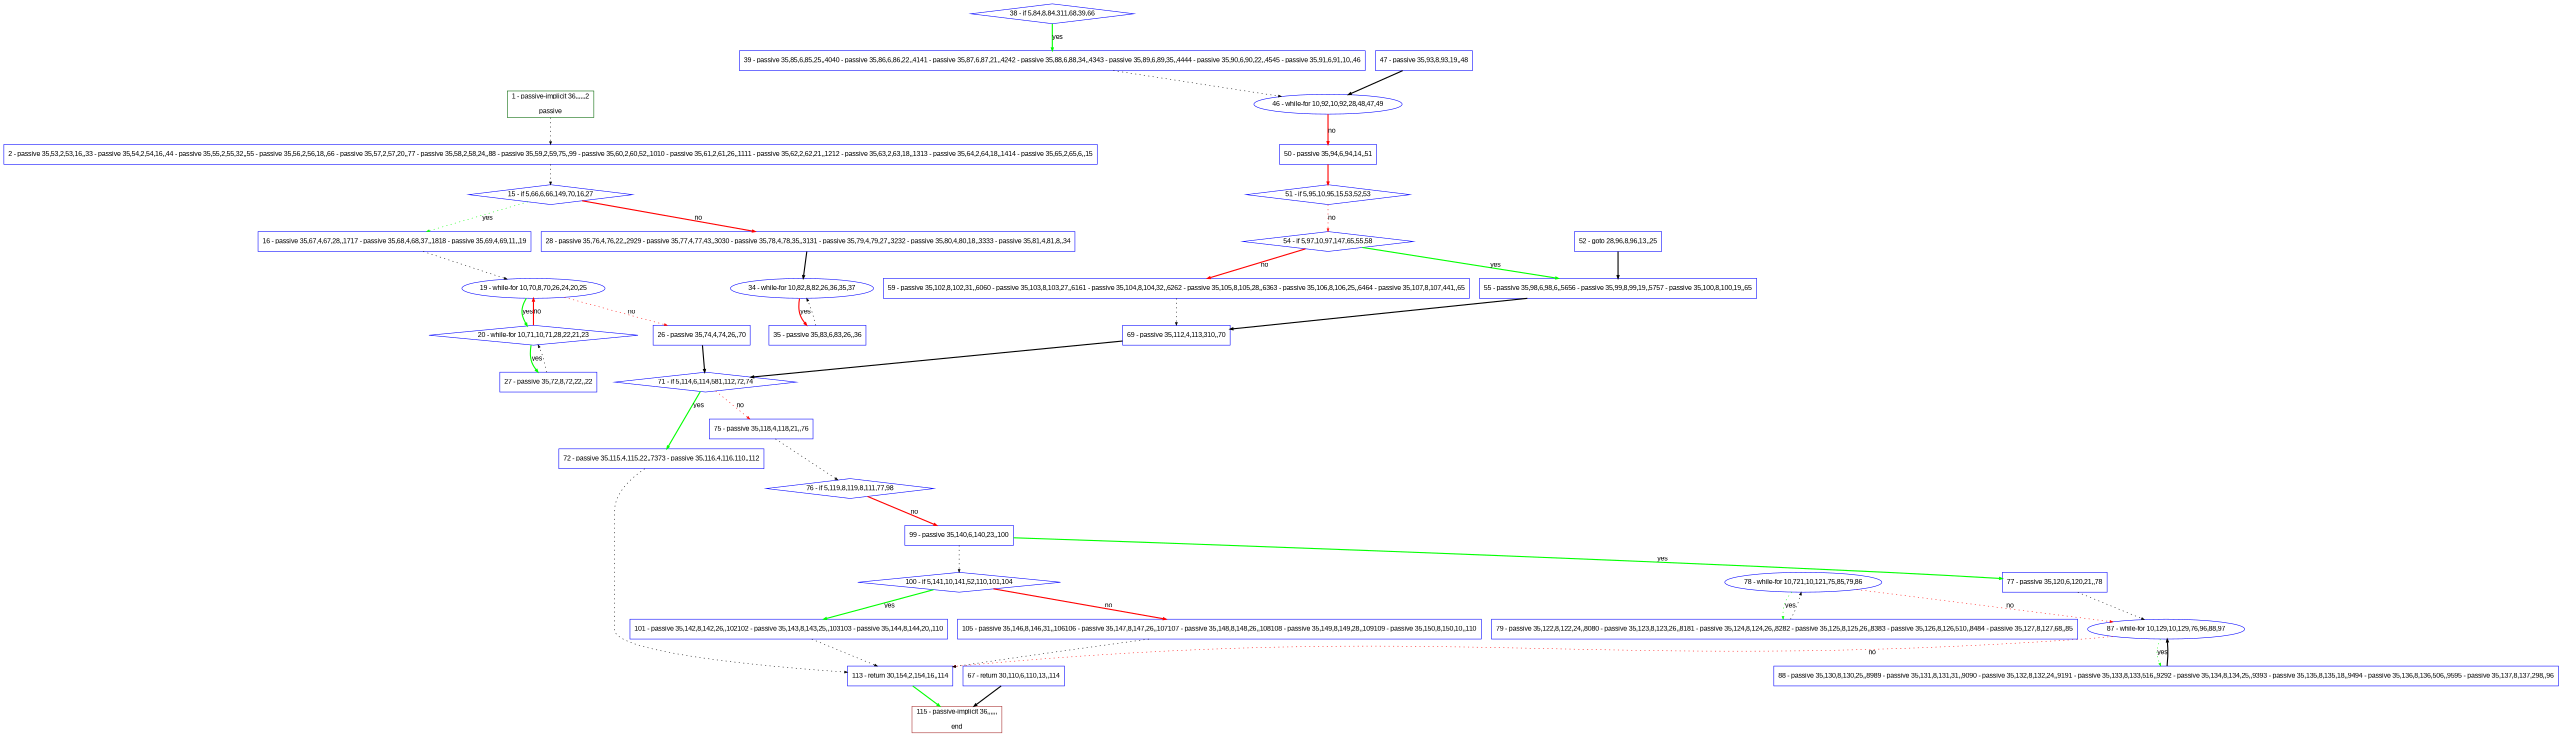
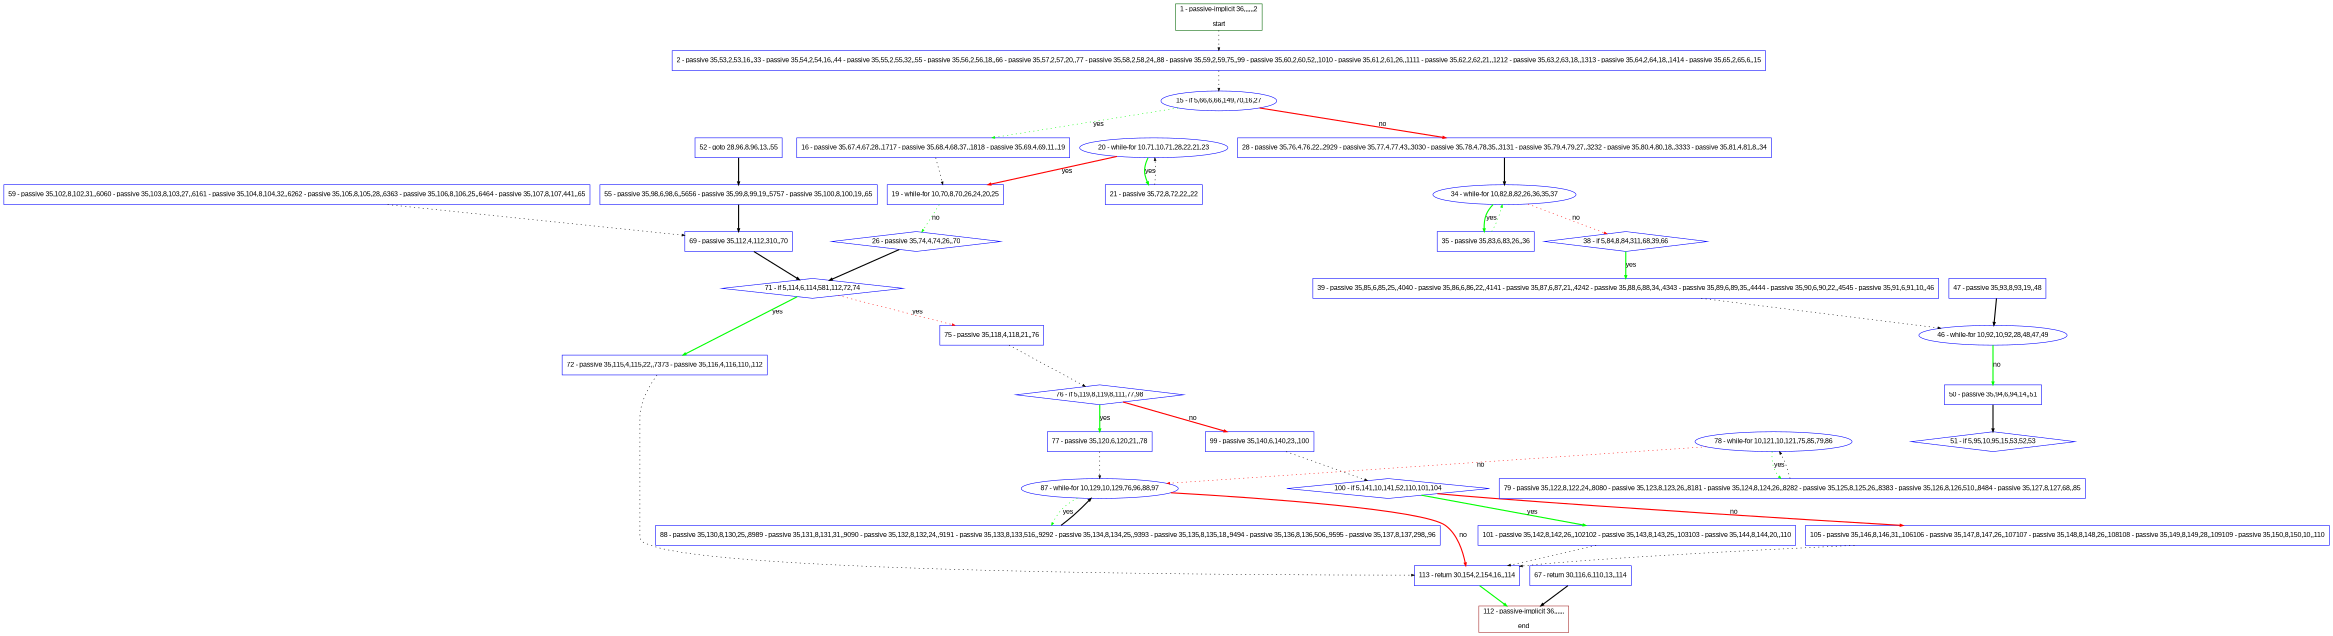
  digraph {
    bgcolor=white
    compound=true
    fillcolor="#FFFFCC"
    fontname=Arial
    fontsize=12
    pack=true
    packmode=clust
    style="rounded,filled"
    node [color="#0000ff" compound=true fillcolor="#ffffff" fixedsize=false fontname=Arial fontsize=12 node_initialized=no shape=box style=filled]
    edge [arrowhead=normal arrowsize=0.5 arrowtail=none color="#000000" compound=true dir=forward fontcolor=black fontname=Arial fontsize=12 style=bold]
    n1 [label="2 - passive 35,53,2,53,16,,33 - passive 35,54,2,54,16,,44 - passive 35,55,2,55,32,,55 - passive 35,56,2,56,18,,66 - passive 35,57,2,57,20,,77 - passive 35,58,2,58,24,,88 - passive 35,59,2,59,75,,99 - passive 35,60,2,60,52,,1010 - passive 35,61,2,61,26,,1111 - passive 35,62,2,62,21,,1212 - passive 35,63,2,63,18,,1313 - passive 35,64,2,64,18,,1414 - passive 35,65,2,65,6,,15"]
-   n2 [label="15 - if 5,66,6,66,149,70,16,27" shape=diamond]
+   n2 [label="15 - if 5,66,6,66,149,70,16,27" shape=ellipse]
    n3 [label="16 - passive 35,67,4,67,28,,1717 - passive 35,68,4,68,37,,1818 - passive 35,69,4,69,11,,19"]
    n4 [label="28 - passive 35,76,4,76,22,,2929 - passive 35,77,4,77,43,,3030 - passive 35,78,4,78,35,,3131 - passive 35,79,4,79,27,,3232 - passive 35,80,4,80,18,,3333 - passive 35,81,4,81,8,,34"]
-   n5 [color="#006400" label="1 - passive-implicit 36,,,,,,2\n\npassive"]
-   n6 [label="19 - while-for 10,70,8,70,26,24,20,25" shape=oval]
+   n5 [color="#006400" label="1 - passive-implicit 36,,,,,,2\n\nstart"]
+   n6 [label="19 - while-for 10,70,8,70,26,24,20,25"]
    n7 [label="34 - while-for 10,82,8,82,26,36,35,37" shape=oval]
-   n8 [label="20 - while-for 10,71,10,71,28,22,21,23" shape=diamond]
-   n9 [label="26 - passive 35,74,4,74,26,,70"]
+   n8 [label="20 - while-for 10,71,10,71,28,22,21,23" shape=oval]
+   n9 [label="26 - passive 35,74,4,74,26,,70" shape=diamond]
    n10 [label="35 - passive 35,83,6,83,26,,36"]
    n11 [label="38 - if 5,84,8,84,311,68,39,66" shape=diamond]
-   n12 [label="27 - passive 35,72,8,72,22,,22"]
+   n12 [label="21 - passive 35,72,8,72,22,,22"]
    n13 [label="71 - if 5,114,6,114,581,112,72,74" shape=diamond]
    n14 [label="72 - passive 35,115,4,115,22,,7373 - passive 35,116,4,116,110,,112"]
    n15 [label="75 - passive 35,118,4,118,21,,76"]
    n16 [label="113 - return 30,154,2,154,16,,114"]
    n17 [label="76 - if 5,119,8,119,8,111,77,98" shape=diamond]
    n18 [label="39 - passive 35,85,6,85,25,,4040 - passive 35,86,6,86,22,,4141 - passive 35,87,6,87,21,,4242 - passive 35,88,6,88,34,,4343 - passive 35,89,6,89,35,,4444 - passive 35,90,6,90,22,,4545 - passive 35,91,6,91,10,,46"]
    n19 [label="46 - while-for 10,92,10,92,28,48,47,49" shape=oval]
-   n20 [label="67 - return 30,110,6,110,13,,114"]
-   n21 [color="#a52a2a" label="115 - passive-implicit 36,,,,,,\n\nend"]
+   n20 [label="67 - return 30,116,6,110,13,,114"]
+   n21 [color="#a52a2a" label="112 - passive-implicit 36,,,,,,\n\nend"]
    n22 [label="50 - passive 35,94,6,94,14,,51"]
    n23 [label="47 - passive 35,93,8,93,19,,48"]
    n24 [label="51 - if 5,95,10,95,15,53,52,53" shape=diamond]
-   n25 [label="54 - if 5,97,10,97,147,65,55,58" shape=diamond]
-   n26 [label="52 - goto 28,96,8,96,13,,25"]
+   n26 [label="52 - goto 28,96,8,96,13,,55"]
    n27 [label="55 - passive 35,98,6,98,6,,5656 - passive 35,99,8,99,19,,5757 - passive 35,100,8,100,19,,65"]
    n28 [label="59 - passive 35,102,8,102,31,,6060 - passive 35,103,8,103,27,,6161 - passive 35,104,8,104,32,,6262 - passive 35,105,8,105,28,,6363 - passive 35,106,8,106,25,,6464 - passive 35,107,8,107,441,,65"]
-   n29 [label="69 - passive 35,112,4,113,310,,70"]
+   n29 [label="69 - passive 35,112,4,112,310,,70"]
    n30 [label="77 - passive 35,120,6,120,21,,78"]
    n31 [label="99 - passive 35,140,6,140,23,,100"]
    n32 [label="87 - while-for 10,129,10,129,76,96,88,97" shape=oval]
    n33 [label="100 - if 5,141,10,141,52,110,101,104" shape=diamond]
-   n34 [label="78 - while-for 10,721,10,121,75,85,79,86" shape=oval]
+   n34 [label="78 - while-for 10,121,10,121,75,85,79,86" shape=oval]
    n35 [label="79 - passive 35,122,8,122,24,,8080 - passive 35,123,8,123,26,,8181 - passive 35,124,8,124,26,,8282 - passive 35,125,8,125,26,,8383 - passive 35,126,8,126,510,,8484 - passive 35,127,8,127,68,,85"]
    n36 [label="101 - passive 35,142,8,142,26,,102102 - passive 35,143,8,143,25,,103103 - passive 35,144,8,144,20,,110"]
    n37 [label="105 - passive 35,146,8,146,31,,106106 - passive 35,147,8,147,26,,107107 - passive 35,148,8,148,26,,108108 - passive 35,149,8,149,28,,109109 - passive 35,150,8,150,10,,110"]
    n38 [label="88 - passive 35,130,8,130,25,,8989 - passive 35,131,8,131,31,,9090 - passive 35,132,8,132,24,,9191 - passive 35,133,8,133,516,,9292 - passive 35,134,8,134,25,,9393 - passive 35,135,8,135,18,,9494 - passive 35,136,8,136,506,,9595 - passive 35,137,8,137,298,,96"]
    n1 -> n2 [style=dotted]
    n2 -> n3 [color="#00ff00" label=yes style=dotted]
    n2 -> n4 [color="#ff0000" label=no]
    n3 -> n6 [style=dotted]
    n4 -> n7
    n5 -> n1 [style=dotted]
-   n6 -> n8 [color="#00ff00" label=yes]
-   n6 -> n9 [color="#ff0000" label=no style=dotted]
-   n7 -> n10 [color="#ff0000" label=yes]
-   n8 -> n6 [color="#ff0000" label=no]
+   n6 -> n9 [color="#00ff00" label=no style=dotted]
+   n7 -> n10 [color="#00ff00" label=yes]
+   n7 -> n11 [color="#ff0000" label=no style=dotted]
+   n8 -> n6 [color="#ff0000" label=yes]
    n8 -> n12 [color="#00ff00" label=yes]
    n9 -> n13
-   n10 -> n7 [style=dotted]
+   n10 -> n7 [color="#00ff00" style=dotted]
    n11 -> n18 [color="#00ff00" label=yes]
    n12 -> n8 [style=dotted]
    n13 -> n14 [color="#00ff00" label=yes]
-   n13 -> n15 [color="#ff0000" label=no style=dotted]
+   n13 -> n15 [color="#ff0000" label=yes style=dotted]
    n14 -> n16 [style=dotted]
    n15 -> n17 [style=dotted]
    n16 -> n21 [color="#00ff00"]
-   n31 -> n30 [color="#00ff00" label=yes]
+   n17 -> n30 [color="#00ff00" label=yes]
    n17 -> n31 [color="#ff0000" label=no]
    n18 -> n19 [style=dotted]
-   n19 -> n22 [color="#ff0000" label=no]
+   n19 -> n22 [color="#00ff00" label=no]
    n20 -> n21
-   n22 -> n24 [color="#ff0000"]
+   n22 -> n24
    n23 -> n19
-   n24 -> n25 [color="#ff0000" label=no style=dotted]
-   n25 -> n27 [color="#00ff00" label=yes]
-   n25 -> n28 [color="#ff0000" label=no]
    n26 -> n27
    n27 -> n29
    n28 -> n29 [style=dotted]
    n29 -> n13
    n30 -> n32 [style=dotted]
    n31 -> n33 [style=dotted]
-   n32 -> n16 [color="#ff0000" label=no style=dotted]
+   n32 -> n16 [color="#ff0000" label=no]
    n32 -> n38 [color="#00ff00" label=yes style=dotted]
    n33 -> n36 [color="#00ff00" label=yes]
    n33 -> n37 [color="#ff0000" label=no]
    n34 -> n32 [color="#ff0000" label=no style=dotted]
    n34 -> n35 [color="#00ff00" label=yes style=dotted]
    n35 -> n34 [style=dotted]
    n36 -> n16 [style=dotted]
    n37 -> n16 [style=dotted]
    n38 -> n32
  }
